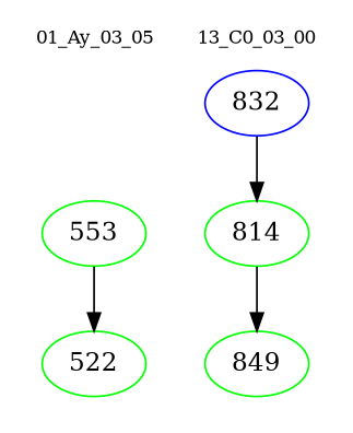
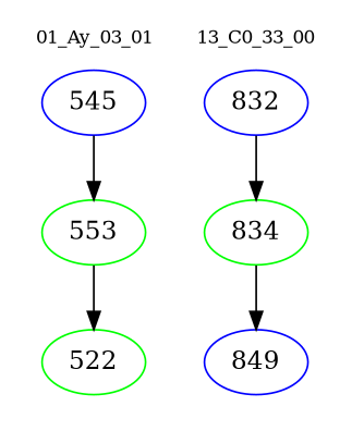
  digraph {
    node [color=green]
    edge [color=black]
+   n1 [color=blue label=545]
    n2 [label=522]
    n3 [label=553]
    n4 [color=blue label=832]
-   n5 [label=849]
-   n6 [label=814]
+   n5 [color=blue label=849]
+   n6 [label=834]
    subgraph cluster_1 {
      color=white
      fontsize=10
-     label="01_Ay_03_05"
+     label="01_Ay_03_01"
+     n1
      n2
      n3
    }
    subgraph cluster_2 {
      color=white
      fontsize=10
-     label="13_C0_03_00"
+     label="13_C0_33_00"
      n4
      n5
      n6
    }
+   n1 -> n3
    n3 -> n2
    n4 -> n6
    n6 -> n5
  }
